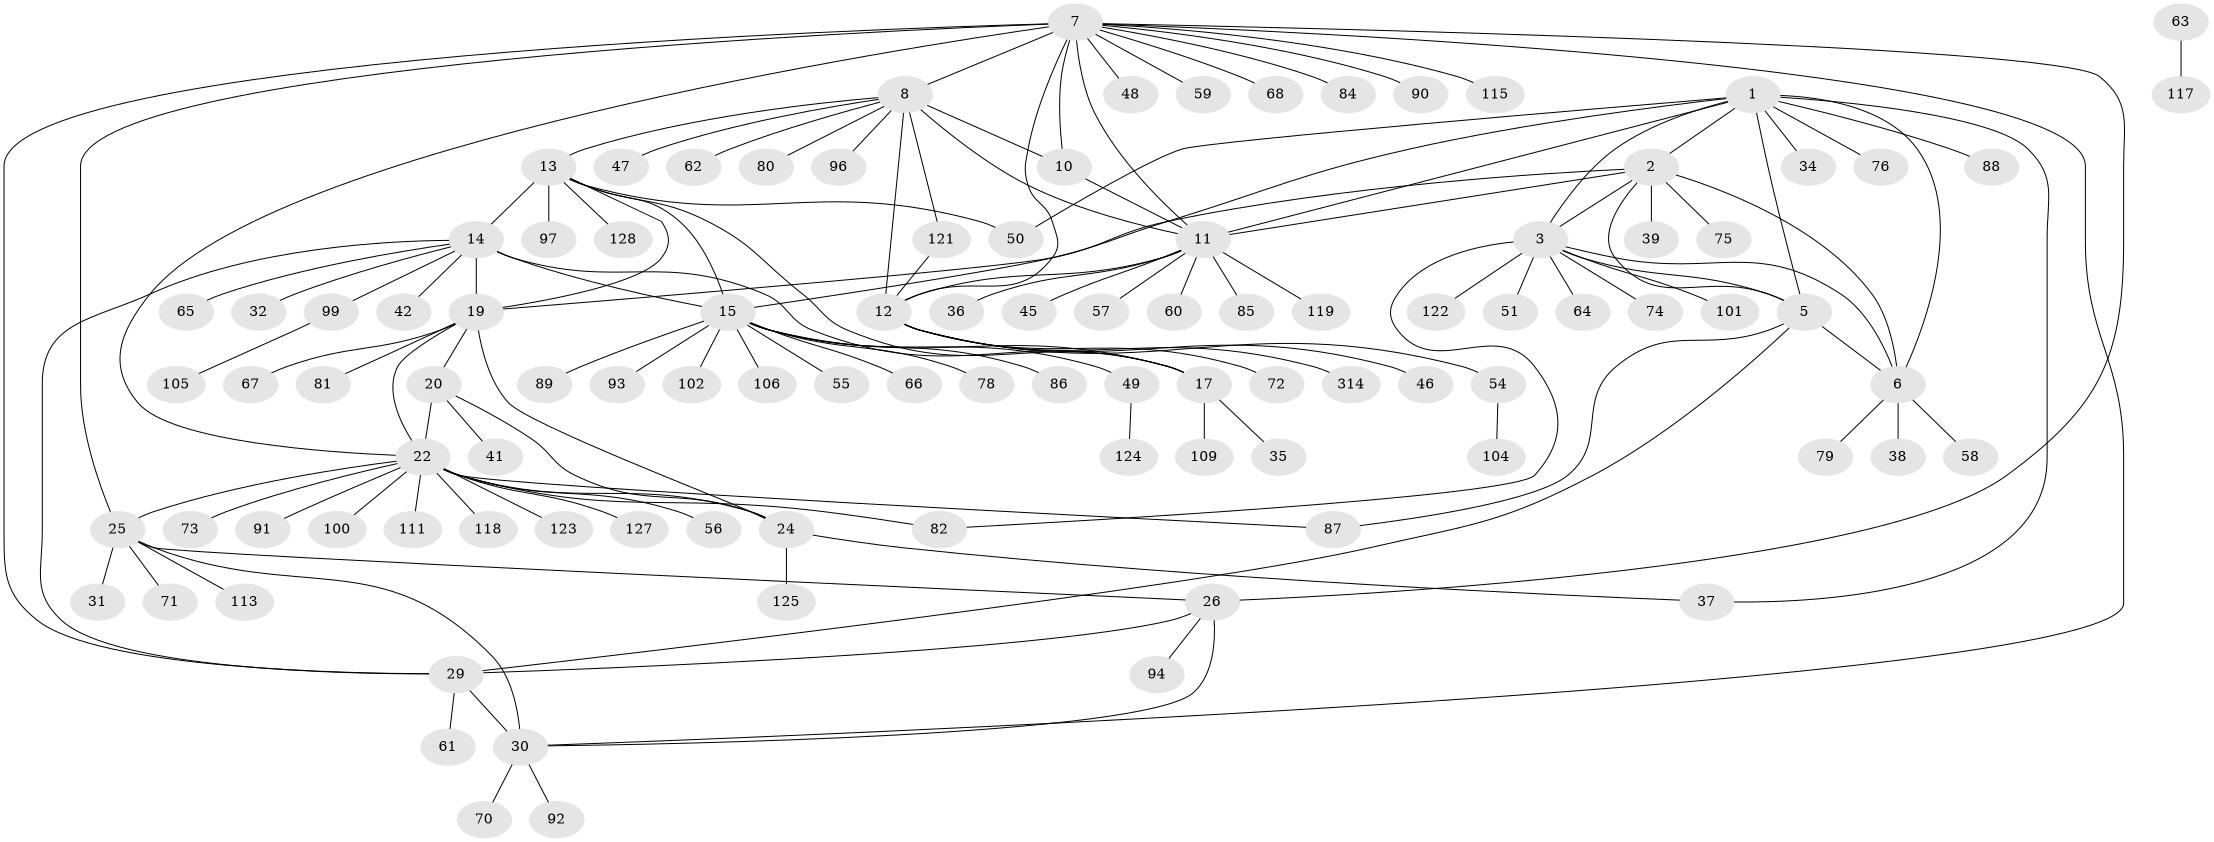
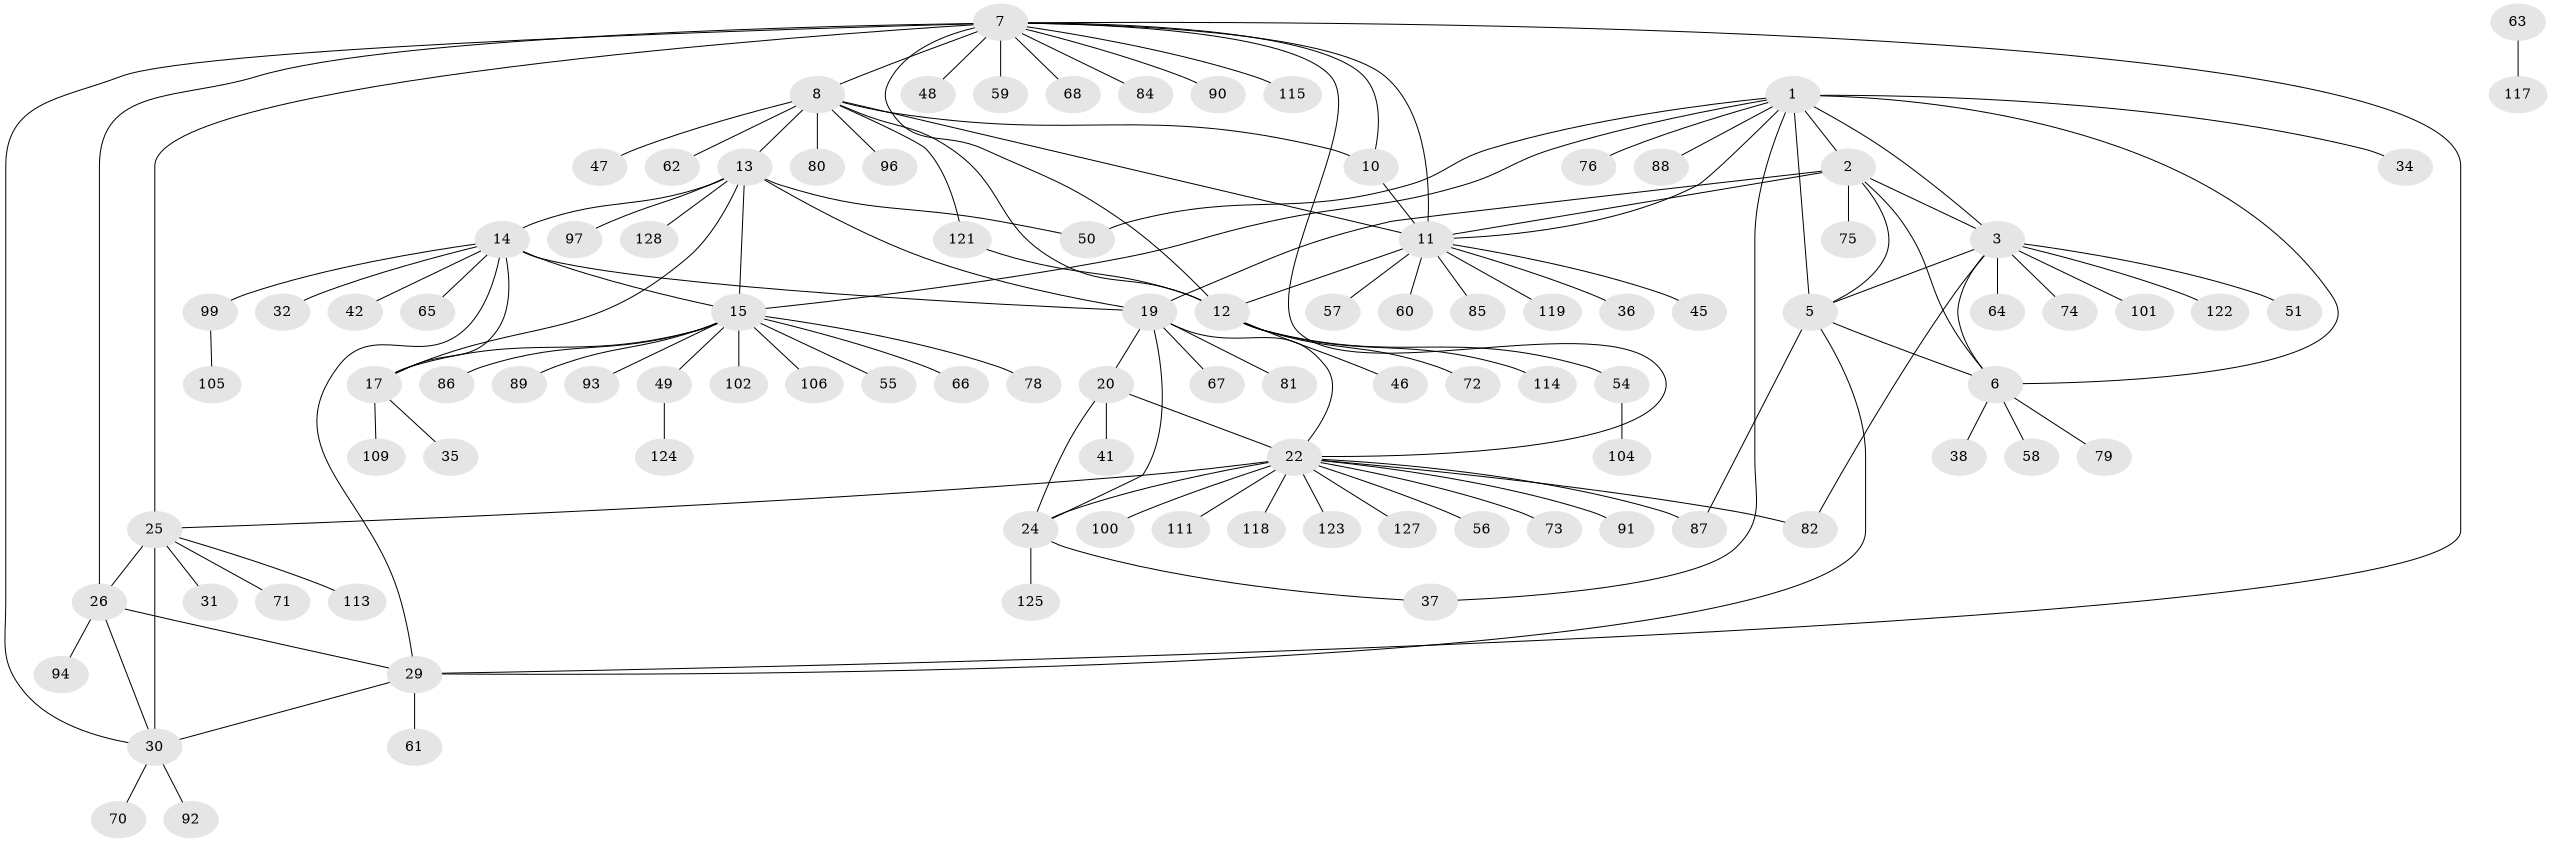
  graph {
    node [color=gray90 style=filled]
    1 [super="+4"]
    2 [super="+116"]
    3 [super="+40"]
    5
    6
    11 [super="+53"]
    15 [super="+18"]
    34
    37 [super="+52"]
    50
    76
    88
    19 [super="+110"]
-   39
    75
    51
    64 [super="+69"]
    74
    82
    101
    122
    29 [super="+107"]
    87
    38
    58
    79
    12 [super="+98"]
    36 [super="+43"]
    45
    57
    60
    85
    119
    17
    49
    55 [super="+83"]
    66
    78
    86 [super="+108"]
    89
    93
    102
    106
    22 [super="+23"]
    20 [super="+21"]
    24 [super="+95"]
    67
    81
    30 [super="+44"]
    61
    7 [super="+28"]
    8 [super="+9"]
    10
    25 [super="+27"]
    26 [super="+33"]
    48
    59
    68
    84
    90
    115
    13 [super="+120"]
    47
    62
    80
    96
    121
    46
    54
    72
-   114 [label=314]
+   114
    56
    73
    91
    100
    111
    118
    123
    127
    31
    71
    113
    94 [super="+103"]
    70
    92
    14 [super="+16"]
    97
    128
    104
    32
    42
    65
    99
    35
    109 [super="+112"]
    105 [super="+126"]
    124
    41 [super="+77"]
    125
    63
    117
    1 -- 2 [weight=2]
    1 -- 3 [weight=2]
    1 -- 5 [weight=2]
    1 -- 6 [weight=2]
    1 -- 11
    1 -- 15
    1 -- 34
    1 -- 37
    1 -- 50
    1 -- 76
    1 -- 88
    2 -- 3
    2 -- 5
    2 -- 6
    2 -- 11
    2 -- 19
-   2 -- 39
    2 -- 75
    3 -- 5
    3 -- 6
    3 -- 51
    3 -- 64
    3 -- 74
    3 -- 82
    3 -- 101
    3 -- 122
    5 -- 6
    5 -- 29
    5 -- 87
    6 -- 38
    6 -- 58
    6 -- 79
    11 -- 12
    11 -- 36
    11 -- 45
    11 -- 57
    11 -- 60
    11 -- 85
    11 -- 119
    15 -- 17 [weight=2]
    15 -- 49
    15 -- 55
    15 -- 66
    15 -- 78
    15 -- 86
    15 -- 89
    15 -- 93
    15 -- 102
    15 -- 106
    19 -- 22 [weight=2]
    19 -- 20 [weight=2]
    19 -- 24
    19 -- 67
    19 -- 81
    29 -- 30
    29 -- 61
    12 -- 46
    12 -- 54
    12 -- 72
    12 -- 114
    17 -- 35
    17 -- 109
    49 -- 124
    22 -- 82
    22 -- 87
    22 -- 24 [weight=2]
    22 -- 25
    22 -- 56
    22 -- 73
    22 -- 91
    22 -- 100
    22 -- 111
    22 -- 118
    22 -- 123
    22 -- 127
    20 -- 22 [weight=4]
    20 -- 24 [weight=2]
    20 -- 41
    24 -- 37
    24 -- 125
    30 -- 70
    30 -- 92
    7 -- 11
    7 -- 29
    7 -- 12
    7 -- 22
    7 -- 30
    7 -- 8 [weight=2]
    7 -- 10
    7 -- 25 [weight=2]
    7 -- 26
    7 -- 48
    7 -- 59
    7 -- 68
    7 -- 84
    7 -- 90
    7 -- 115
    8 -- 11 [weight=2]
    8 -- 12 [weight=2]
    8 -- 10 [weight=2]
    8 -- 13
    8 -- 47
    8 -- 62
    8 -- 80
    8 -- 96
    8 -- 121
    10 -- 11
    25 -- 30 [weight=2]
    25 -- 26 [weight=2]
    25 -- 31
    25 -- 71
    25 -- 113
    26 -- 29
    26 -- 30
    26 -- 94
    13 -- 15 [weight=2]
    13 -- 50
    13 -- 19
    13 -- 17
    13 -- 14 [weight=2]
    13 -- 97
    13 -- 128
    121 -- 12
    54 -- 104
    14 -- 15 [weight=4]
    14 -- 19
    14 -- 29
    14 -- 17 [weight=2]
    14 -- 32
    14 -- 42
    14 -- 65
    14 -- 99
    99 -- 105
    63 -- 117
  }
